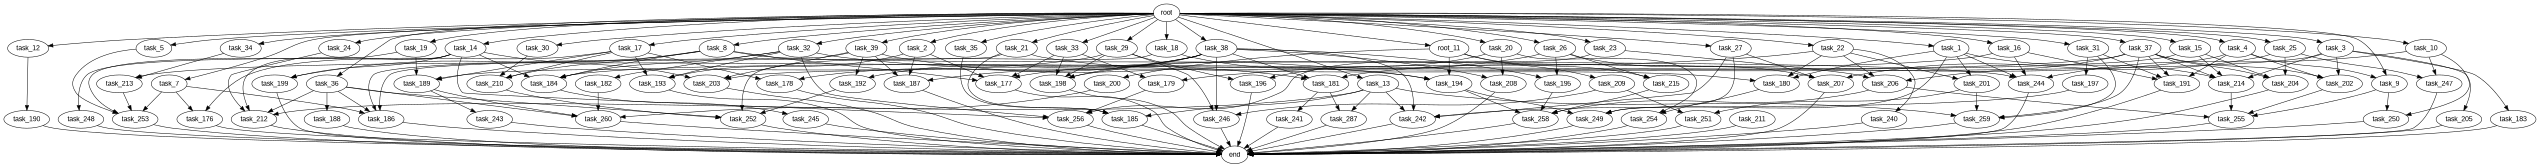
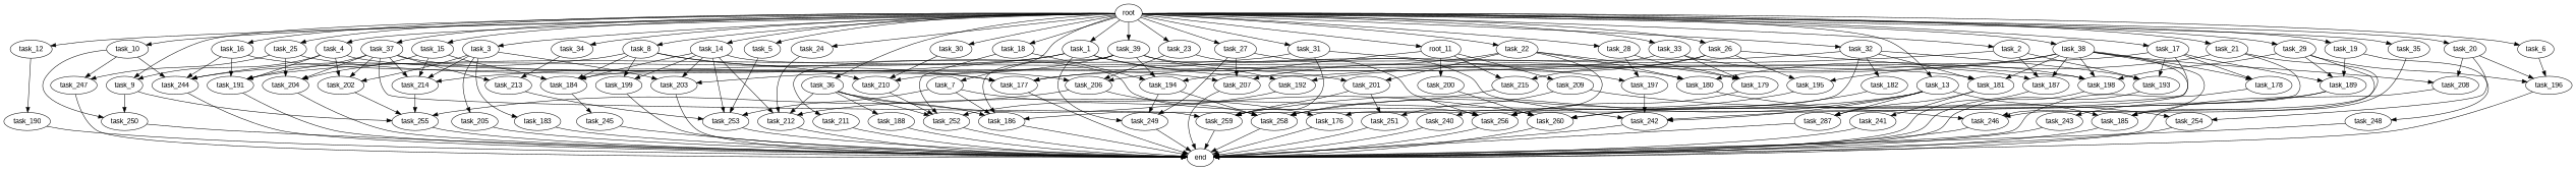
  digraph {
    fontname="Liberation Sans"
    node [fontname="Liberation Sans"]
    edge [fontname="Liberation Sans"]
    task_12
    task_190
    end
    task_199
    task_36
    task_260
    task_252
    task_212
    task_188
    task_186
    task_253
    task_19
    task_189
    task_248
    task_243
    task_249
    task_196
    root
    task_10
    task_18
    task_1
    task_4
    task_33
    task_22
    task_15
    task_5
    task_14
    task_21
    task_38
    task_16
    task_7
    task_27
    task_26
    task_30
    task_34
    task_39
    task_17
    task_31
    task_2
    task_35
    task_3
    task_8
    task_25
+   task_28
    task_23
+   task_6
    task_32
    task_20
    task_9
    task_37
    task_29
    task_13
    task_24
    n54 [label=root_11]
    task_247
    task_244
    task_250
    task_194
    task_214
    task_201
    task_180
    task_181
    task_191
    task_202
    task_177
    task_198
    task_179
    task_206
    task_240
    task_204
    task_184
    task_256
    task_203
    task_185
    task_192
    task_246
    task_242
    task_187
    task_195
    task_178
    task_208
    task_176
    task_207
    task_215
    task_210
    task_213
    task_211
    task_193
    task_259
    task_197
    task_183
    task_205
    task_182
    task_254
    task_255
    n96 [label=task_287]
    task_209
    task_200
    task_258
    task_251
    task_241
    task_245
    task_12 -> task_190
    task_190 -> end
    task_199 -> end
    task_36 -> task_260
    task_36 -> task_252
    task_36 -> task_212
    task_36 -> task_188
    task_36 -> task_186
    task_260 -> end
    task_252 -> end
    task_212 -> end
    task_188 -> end
    task_186 -> end
    task_253 -> end
    task_19 -> task_189
    task_19 -> task_248
    task_189 -> task_260
    task_189 -> task_243
    task_248 -> end
    task_243 -> end
    task_249 -> end
    task_196 -> end
    root -> task_12
    root -> task_36
    root -> task_19
    root -> task_10
    root -> task_18
    root -> task_1
    root -> task_4
    root -> task_33
    root -> task_22
    root -> task_15
    root -> task_5
    root -> task_14
    root -> task_21
    root -> task_38
    root -> task_16
    root -> task_7
    root -> task_27
    root -> task_26
    root -> task_30
    root -> task_34
    root -> task_39
    root -> task_17
    root -> task_31
    root -> task_2
    root -> task_35
    root -> task_3
    root -> task_8
    root -> task_25
+   root -> task_28
    root -> task_23
+   root -> task_6
    root -> task_32
    root -> task_20
    root -> task_9
    root -> task_37
    root -> task_29
    root -> task_13
    root -> task_24
    root -> n54
    task_10 -> task_247
    task_10 -> task_244
    task_10 -> task_250
    task_18 -> task_252
    task_18 -> task_194
    task_1 -> task_249
    task_1 -> task_244
    task_1 -> task_214
    task_1 -> task_201
    task_1 -> task_180
    task_4 -> task_9
    task_4 -> task_181
    task_4 -> task_191
    task_4 -> task_202
    task_33 -> task_177
    task_33 -> task_198
    task_33 -> task_179
    task_22 -> task_201
    task_22 -> task_180
    task_22 -> task_179
    task_22 -> task_206
    task_22 -> task_240
    task_15 -> task_214
    task_15 -> task_204
    task_15 -> task_184
    task_5 -> task_253
    task_14 -> task_199
    task_14 -> task_212
    task_14 -> task_253
    task_14 -> task_184
    task_14 -> task_256
    task_14 -> task_203
    task_21 -> task_186
    task_21 -> task_180
    task_21 -> task_185
    task_38 -> task_181
    task_38 -> task_198
    task_38 -> task_192
    task_38 -> task_246
    task_38 -> task_242
    task_38 -> task_187
    task_38 -> task_195
    task_38 -> task_178
    task_38 -> task_208
    task_16 -> task_244
    task_16 -> task_191
    task_16 -> task_177
    task_7 -> task_186
    task_7 -> task_253
    task_7 -> task_176
    task_27 -> task_249
    task_27 -> task_242
    task_27 -> task_207
    task_26 -> task_198
    task_26 -> task_195
    task_26 -> task_207
    task_26 -> task_215
    task_30 -> task_210
    task_34 -> task_213
    task_39 -> task_186
    task_39 -> task_194
    task_39 -> task_203
    task_39 -> task_192
    task_39 -> task_187
+   task_39 -> task_211
    task_17 -> task_189
    task_17 -> task_178
    task_17 -> task_176
    task_17 -> task_210
    task_17 -> task_193
    task_31 -> task_191
    task_31 -> task_259
    task_31 -> task_197
    task_2 -> task_177
    task_2 -> task_187
    task_2 -> task_193
    task_35 -> task_185
    task_3 -> task_214
    task_3 -> task_202
    task_3 -> task_203
    task_3 -> task_183
    task_3 -> task_205
    task_8 -> task_199
    task_8 -> task_244
    task_8 -> task_177
    task_8 -> task_184
    task_8 -> task_210
    task_25 -> task_247
    task_25 -> task_204
    task_25 -> task_207
+   task_28 -> task_179
+   task_28 -> task_197
    task_23 -> task_206
    task_23 -> task_256
+   task_6 -> task_196
    task_32 -> task_181
    task_32 -> task_184
    task_32 -> task_256
    task_32 -> task_193
    task_32 -> task_182
    task_20 -> task_196
    task_20 -> task_208
    task_20 -> task_254
    task_9 -> task_250
    task_9 -> task_255
    task_37 -> task_214
    task_37 -> task_191
    task_37 -> task_202
    task_37 -> task_206
    task_37 -> task_204
    task_37 -> task_213
    task_37 -> task_259
    task_29 -> task_189
    task_29 -> task_196
    task_29 -> task_198
    task_29 -> task_246
    task_13 -> task_212
    task_13 -> task_185
    task_13 -> task_242
    task_13 -> task_259
    task_13 -> n96
    task_24 -> task_212
    n54 -> task_194
    n54 -> task_215
    n54 -> task_209
    n54 -> task_200
    task_247 -> end
    task_244 -> end
    task_250 -> end
    task_194 -> task_249
    task_194 -> task_258
    task_214 -> task_255
    task_201 -> task_259
    task_201 -> task_251
    task_180 -> task_254
    task_181 -> n96
    task_181 -> task_241
    task_191 -> end
    task_202 -> task_255
    task_177 -> end
    task_198 -> end
    task_179 -> task_256
    task_206 -> task_255
    task_206 -> task_258
    task_240 -> end
    task_204 -> end
    task_184 -> task_245
    task_256 -> end
    task_203 -> end
    task_185 -> end
    task_192 -> task_252
    task_246 -> end
    task_242 -> end
    task_187 -> end
    task_195 -> task_258
    task_178 -> end
    task_208 -> end
    task_176 -> end
    task_207 -> end
    task_215 -> task_258
    task_210 -> task_252
    task_213 -> task_253
    task_211 -> end
    task_193 -> end
    task_259 -> end
    task_197 -> task_242
    task_183 -> end
    task_205 -> end
    task_182 -> task_260
    task_254 -> end
    task_255 -> end
    n96 -> end
    task_209 -> task_246
    task_209 -> task_251
    task_200 -> task_260
    task_258 -> end
    task_251 -> end
    task_241 -> end
    task_245 -> end
  }
